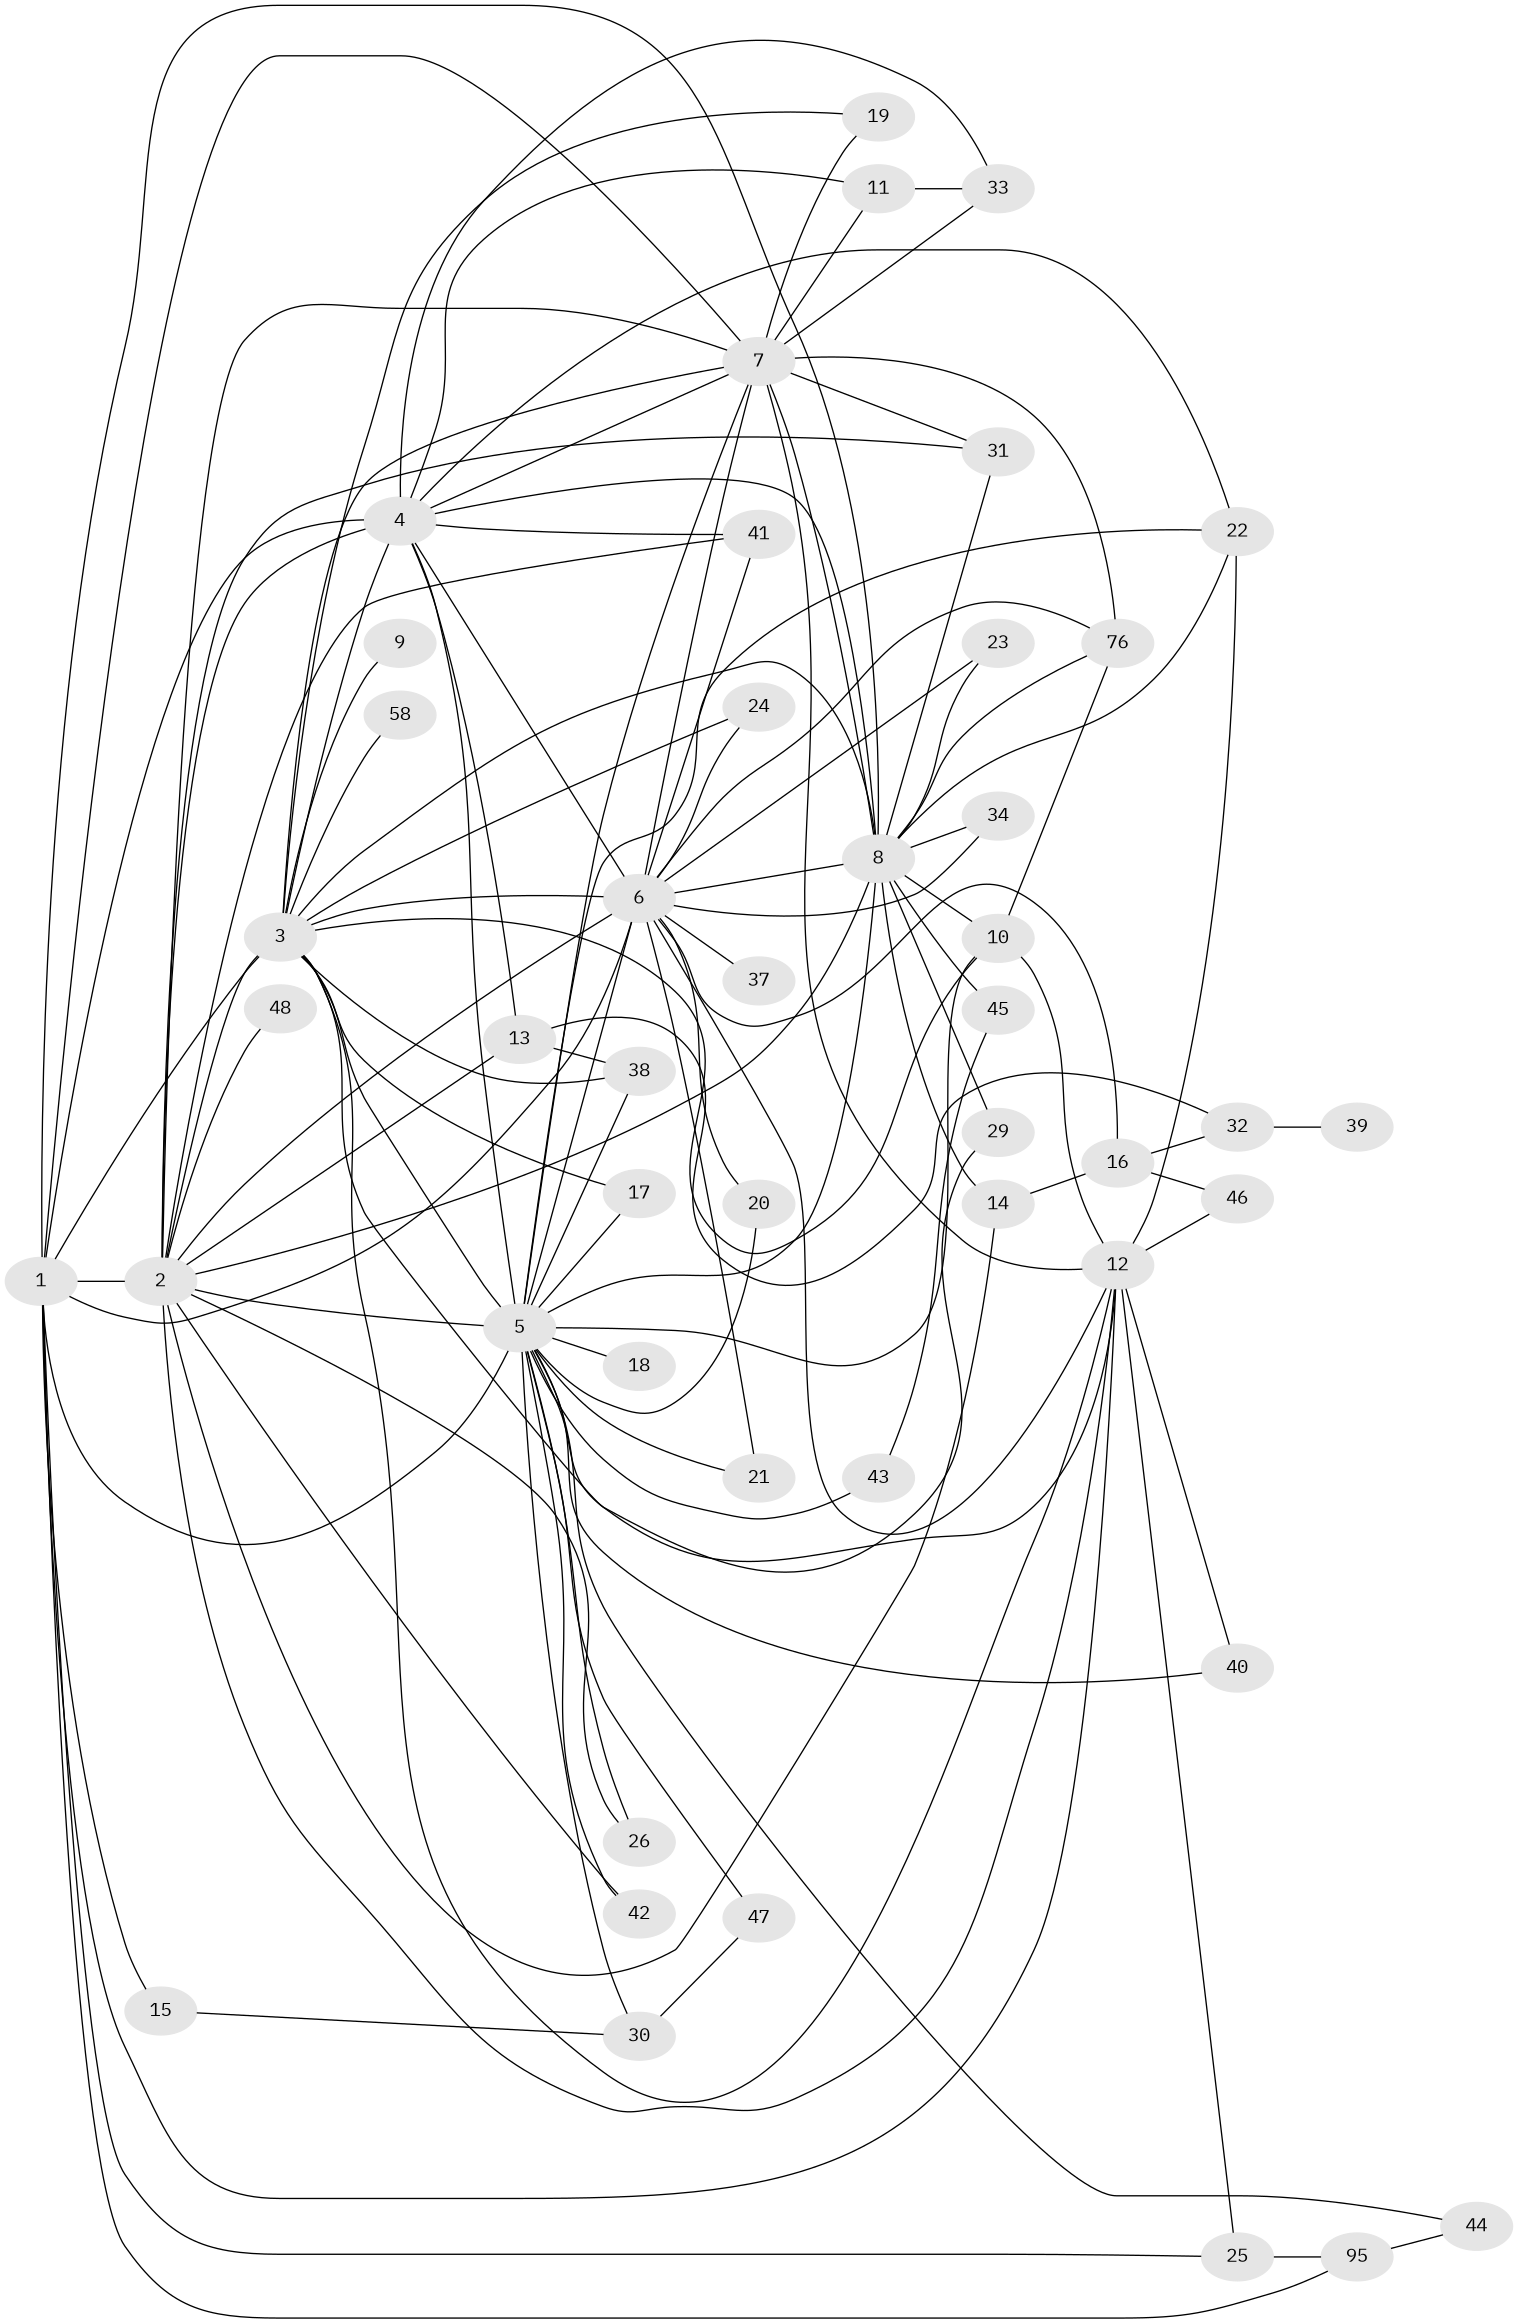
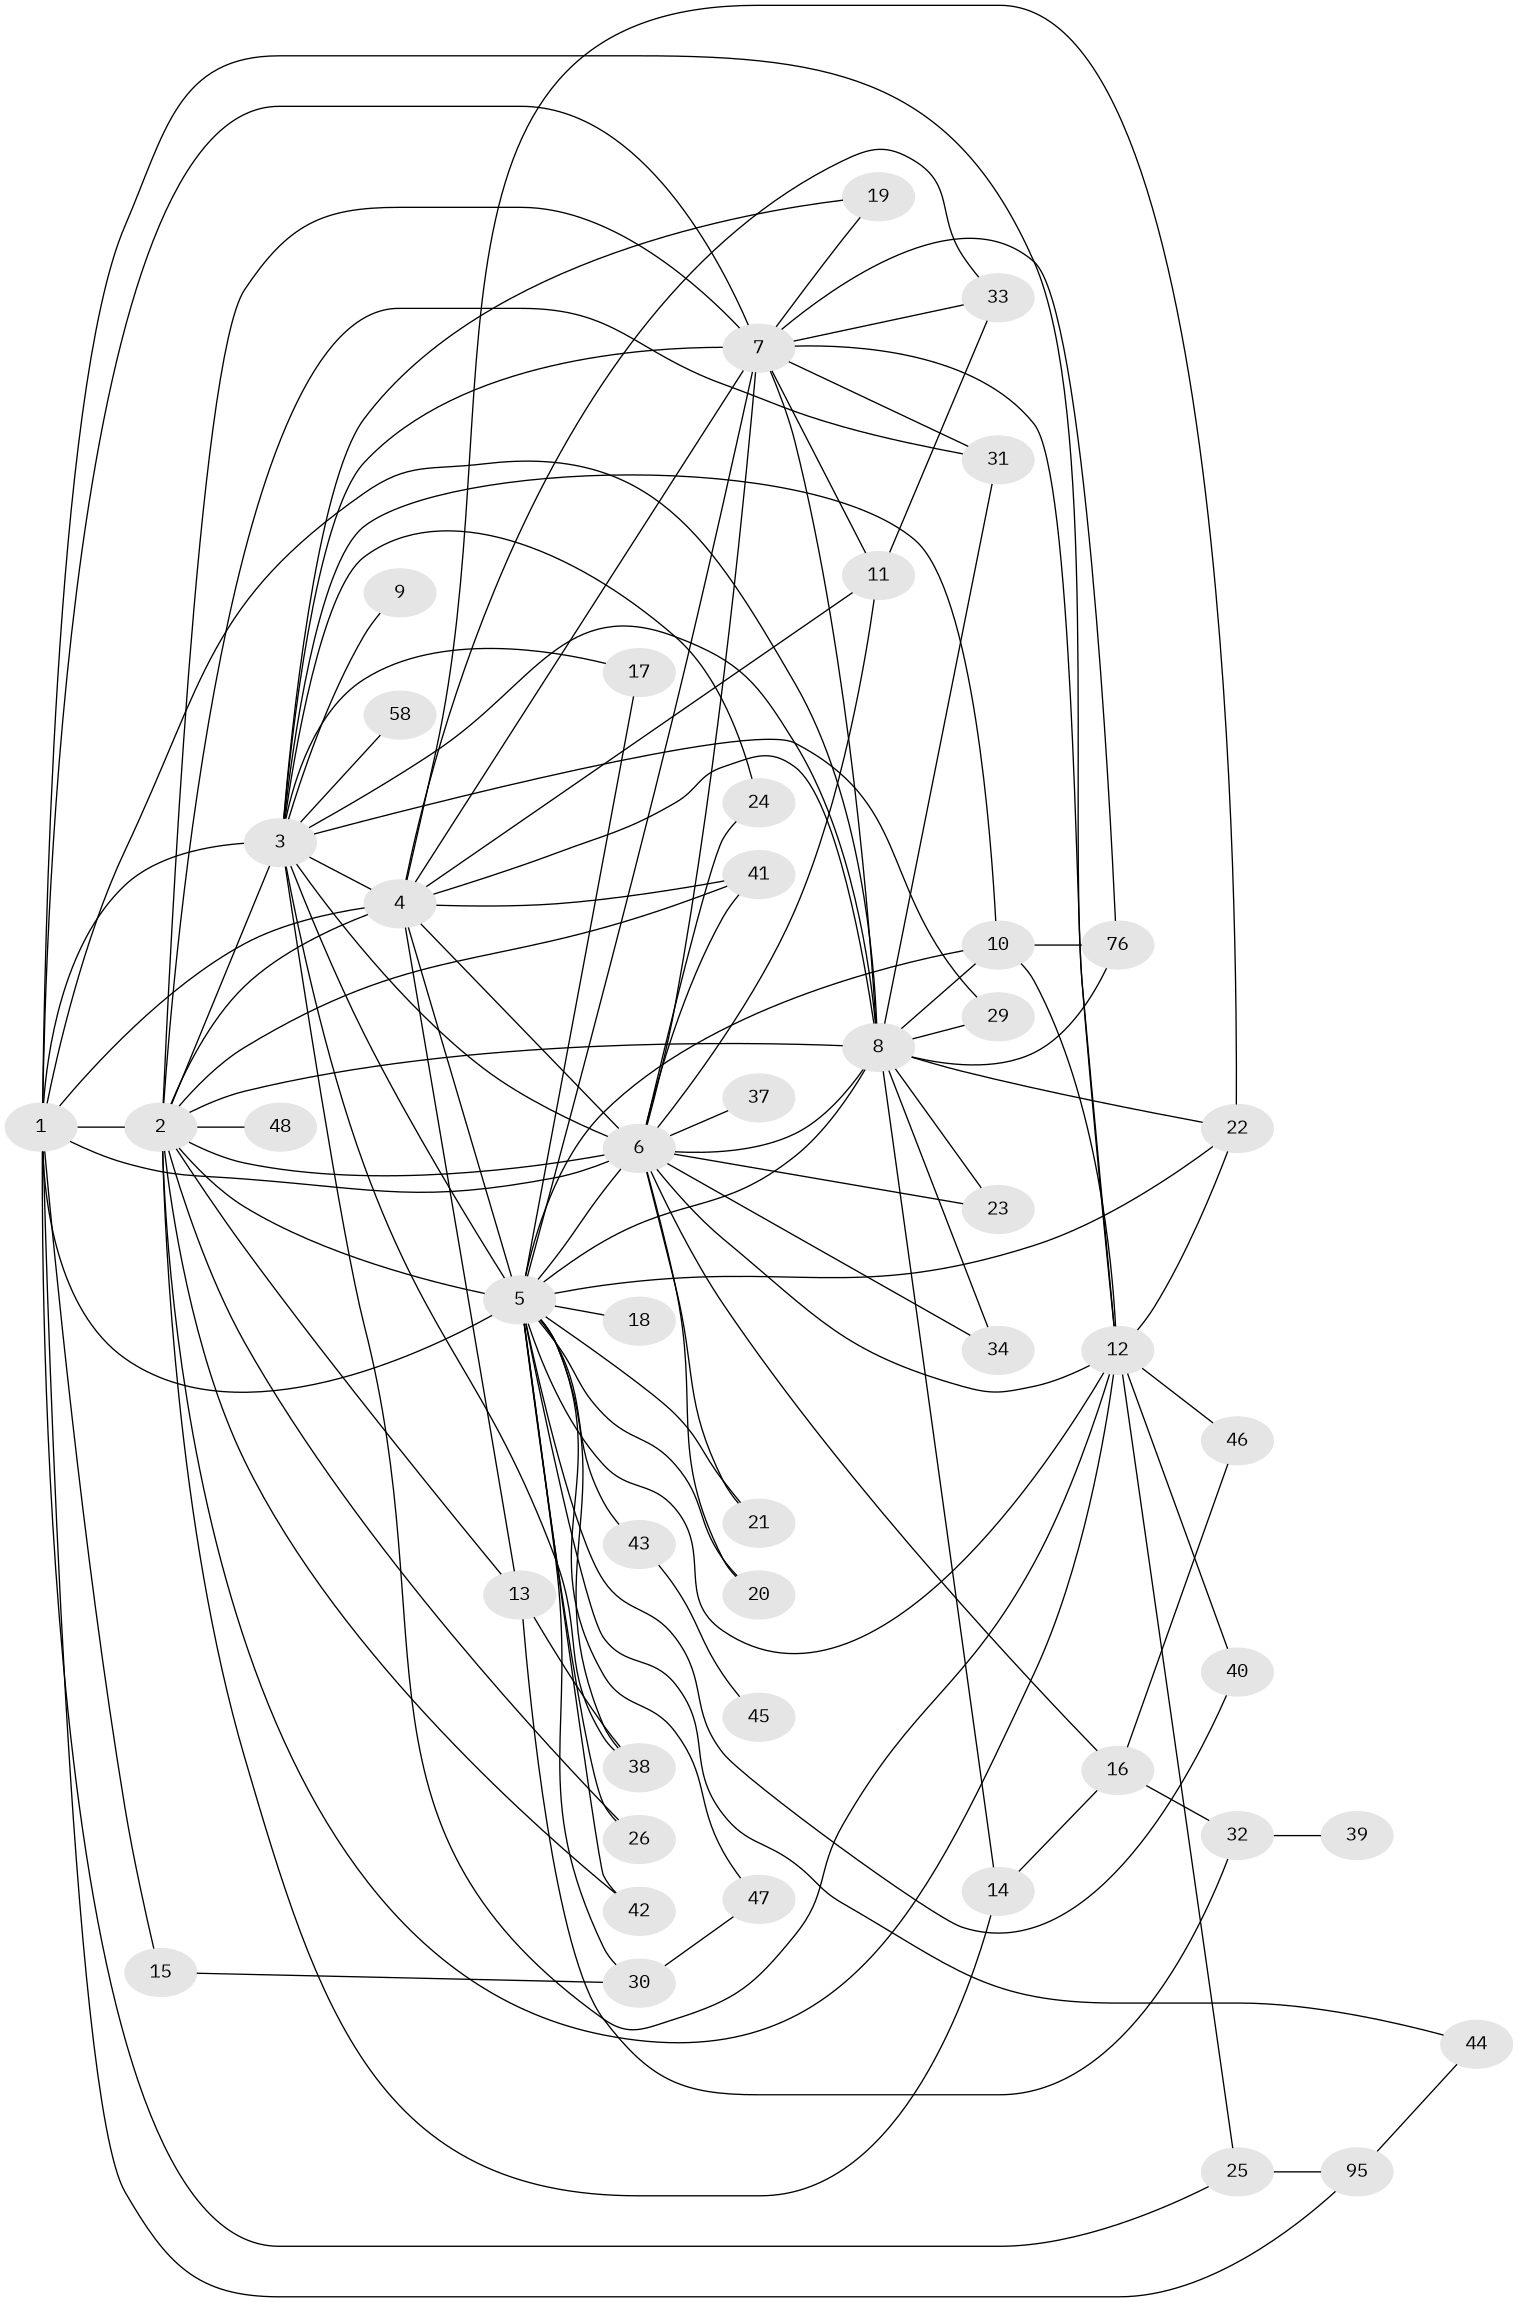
  graph {
    fontname="IBM Plex Mono"
    rankdir=LR
    node [color=gray90 fontname="IBM Plex Mono" style=filled]
    edge [fontname="IBM Plex Mono" weight=1.0]
    1
    2
    3
    4
    5
    6
    7
    8
    12
    15
    25
    n12 [label=95]
    13
    14
    26
    31
    41
    42
    48
    9
    10
    17
    19
    24
    n25 [label=58]
    29
    38
    11
    22
    33
    18
    20
    21
    30
    40
    43
    44
    47
    16
    23
    34
    37
    n43 [label=76]
    45
    46
    32
    39
    1 -- 2 [weight=3.0]
    1 -- 3 [weight=3.0]
    1 -- 4 [weight=2.0]
    1 -- 5 [weight=4.0]
    1 -- 6 [weight=3.0]
    1 -- 7 [weight=3.0]
    1 -- 8 [weight=3.0]
    1 -- 12
    1 -- 15
    1 -- 25
    1 -- n12
    2 -- 3
    2 -- 4
    2 -- 5 [weight=2.0]
    2 -- 6
    2 -- 7
    2 -- 8 [weight=2.0]
    2 -- 12 [weight=2.0]
    2 -- 13
    2 -- 14
    2 -- 26
    2 -- 31
    2 -- 41
    2 -- 42
    2 -- 48
    3 -- 4
    3 -- 5 [weight=3.0]
    3 -- 6
    3 -- 7
    3 -- 8
    3 -- 12
    3 -- 9
    3 -- 10
    3 -- 17
    3 -- 19
    3 -- 24
    3 -- n25
    3 -- 29
    3 -- 38
    4 -- 5 [weight=4.0]
    4 -- 6 [weight=3.0]
    4 -- 7
    4 -- 8
    4 -- 13
    4 -- 41
    4 -- 11
    4 -- 22 [weight=2.0]
    4 -- 33
    5 -- 6 [weight=4.0]
    5 -- 7 [weight=4.0]
    5 -- 8 [weight=3.0]
    5 -- 12 [weight=3.0]
    5 -- 26
    5 -- 42
    5 -- 10 [weight=2.0]
    5 -- 17
    5 -- 38
    5 -- 22
    5 -- 18
    5 -- 20
    5 -- 21
    5 -- 30
    5 -- 40
    5 -- 43
    5 -- 44
    5 -- 47
    6 -- 7
    6 -- 8
    6 -- 12
    6 -- 41
    6 -- 24
-   6 -- n43
+   6 -- 11
    6 -- 20
    6 -- 21
    6 -- 16
    6 -- 23
    6 -- 34
    6 -- 37
    7 -- 8
    7 -- 12 [weight=9.0]
    7 -- 31
    7 -- 19 [weight=2.0]
    7 -- 11
    7 -- 33
    7 -- n43
    8 -- 14
    8 -- 31
    8 -- 10
    8 -- 29
    8 -- 22
    8 -- 23
    8 -- 34
    8 -- n43
-   8 -- 45
    12 -- 25
    12 -- 22
    12 -- 40
    12 -- 46
    15 -- 30
    25 -- n12
    n12 -- 44
    13 -- 38
    13 -- 32
    14 -- 16
    10 -- 12
    10 -- n43
    11 -- 33
    30 -- 47
    43 -- 45
    16 -- 46
    16 -- 32
    32 -- 39
  }
